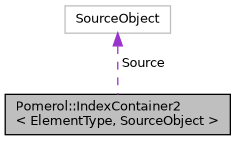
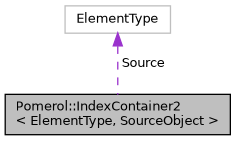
  digraph {
    node [fontname=Helvetica fontsize=10 shape=record style=filled]
    n1 [color=black fillcolor=grey75 fontcolor=black height=0.2 label="Pomerol::IndexContainer2\l\< ElementType, SourceObject \>" width=0.4]
-   n2 [color=grey75 fillcolor=white height=0.2 label=SourceObject width=0.4]
+   n2 [color=grey75 fillcolor=white height=0.2 label=ElementType width=0.4]
    n2 -> n1 [color=darkorchid3 dir=back fontname=Helvetica fontsize=10 label=" Source" labelfontname=Helvetica labelfontsize=10 style=dashed]
  }
